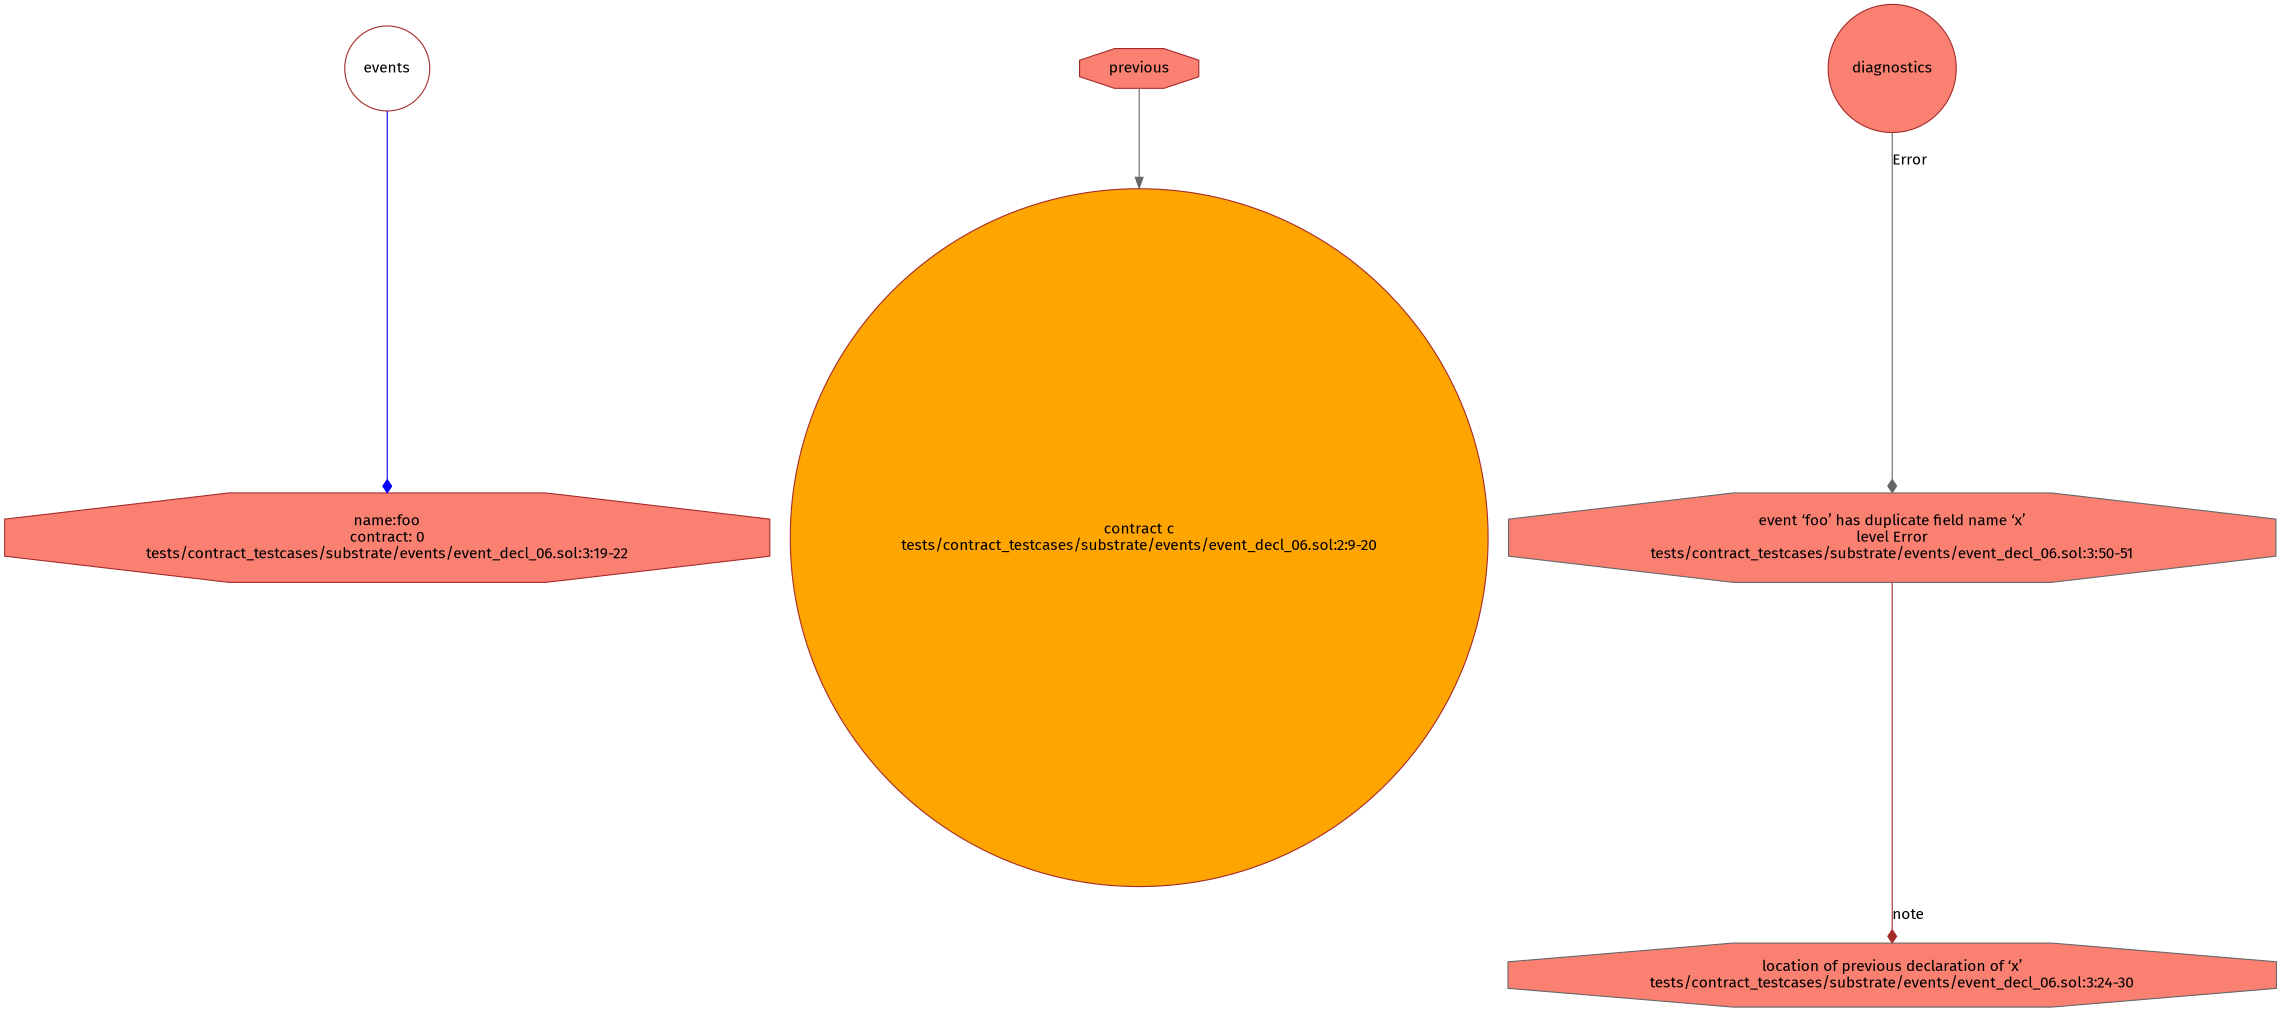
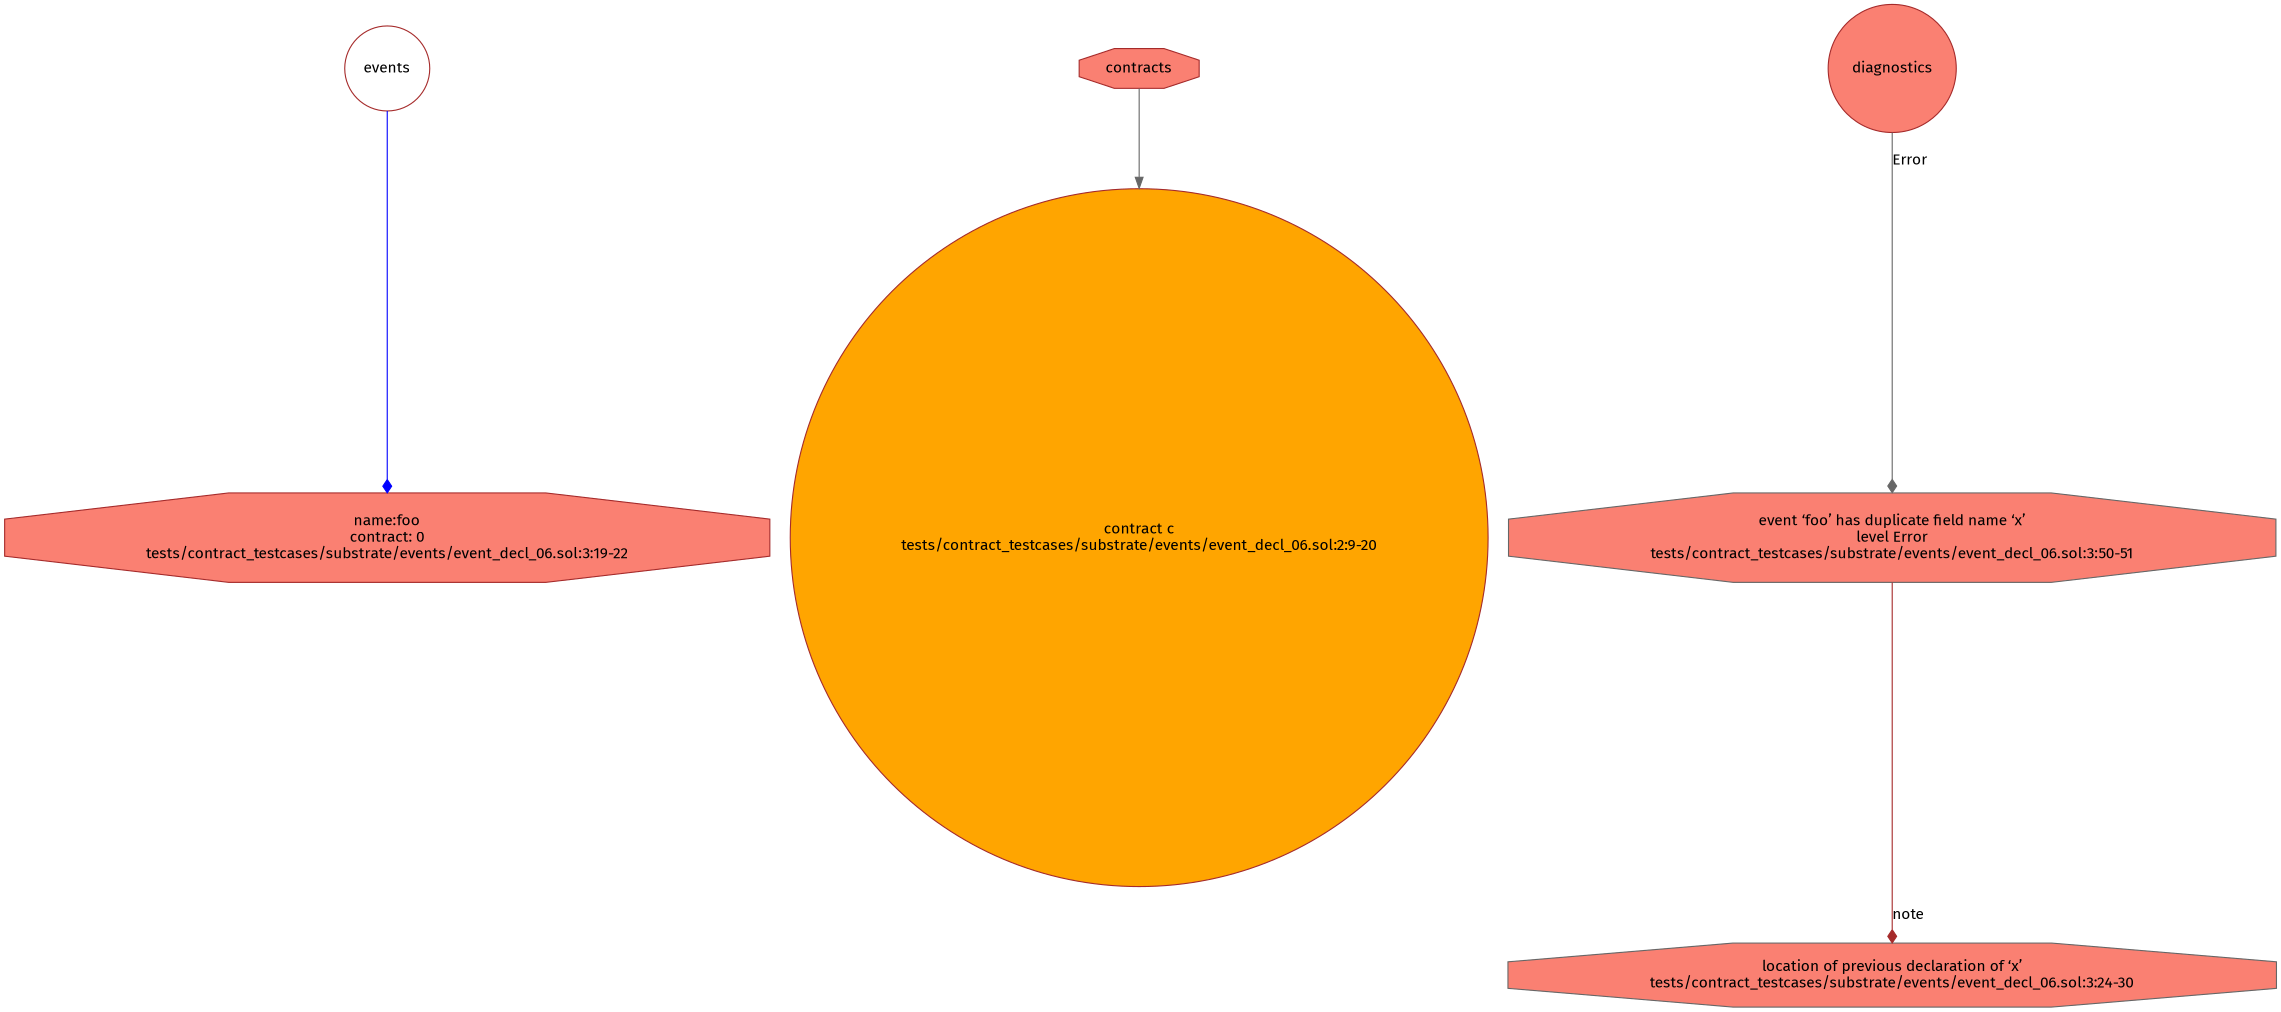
  strict digraph {
    fontname="Fira Sans"
    node [style=filled fillcolor=salmon color=brown shape=octagon fontname="Fira Sans"]
    edge [color=gray40 arrowhead=diamond fontname="Fira Sans"]
    n1 [label="name:foo\ncontract: 0\ntests/contract_testcases/substrate/events/event_decl_06.sol:3:19-22"]
    n2 [label="contract c\ntests/contract_testcases/substrate/events/event_decl_06.sol:2:9-20" fillcolor=orange shape=circle]
    n3 [label="event ‘foo’ has duplicate field name ‘x’\nlevel Error\ntests/contract_testcases/substrate/events/event_decl_06.sol:3:50-51" color=gray40]
    n4 [label="location of previous declaration of ‘x’\ntests/contract_testcases/substrate/events/event_decl_06.sol:3:24-30" color=gray40]
    events [fillcolor=white shape=circle]
-   contracts [label=previous]
+   contracts
    diagnostics [shape=circle]
    n3 -> n4 [label=note color=brown]
    events -> n1 [color=blue]
    contracts -> n2 [arrowhead=normal]
    diagnostics -> n3 [label=Error]
  }
